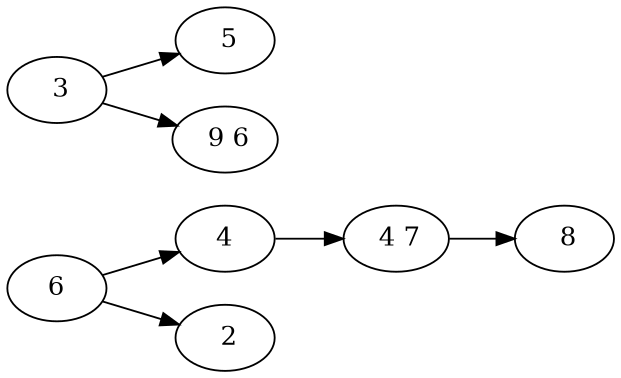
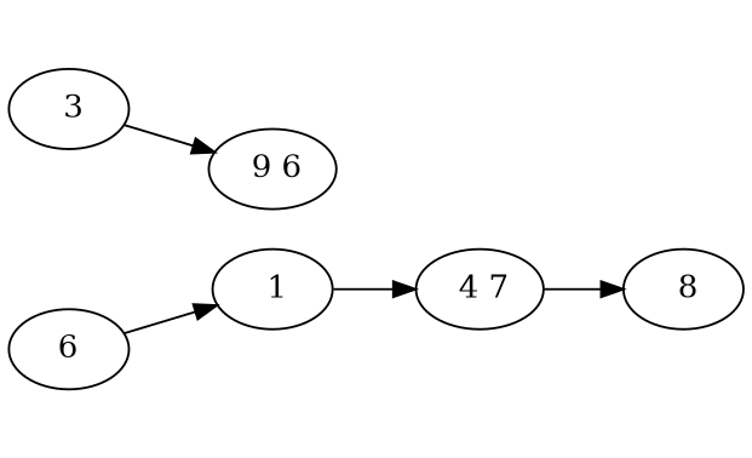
  digraph {
    rankdir=LR
    n1 [label=6]
-   " 1" [label=4]
-   " 2"
+   " 1"
    " 4 7"
    " 3"
-   " 5"
    " 9 6"
    " 8"
    n1 -> " 1"
-   n1 -> " 2"
    " 1" -> " 4 7"
    " 4 7" -> " 8"
-   " 3" -> " 5"
    " 3" -> " 9 6"
  }
